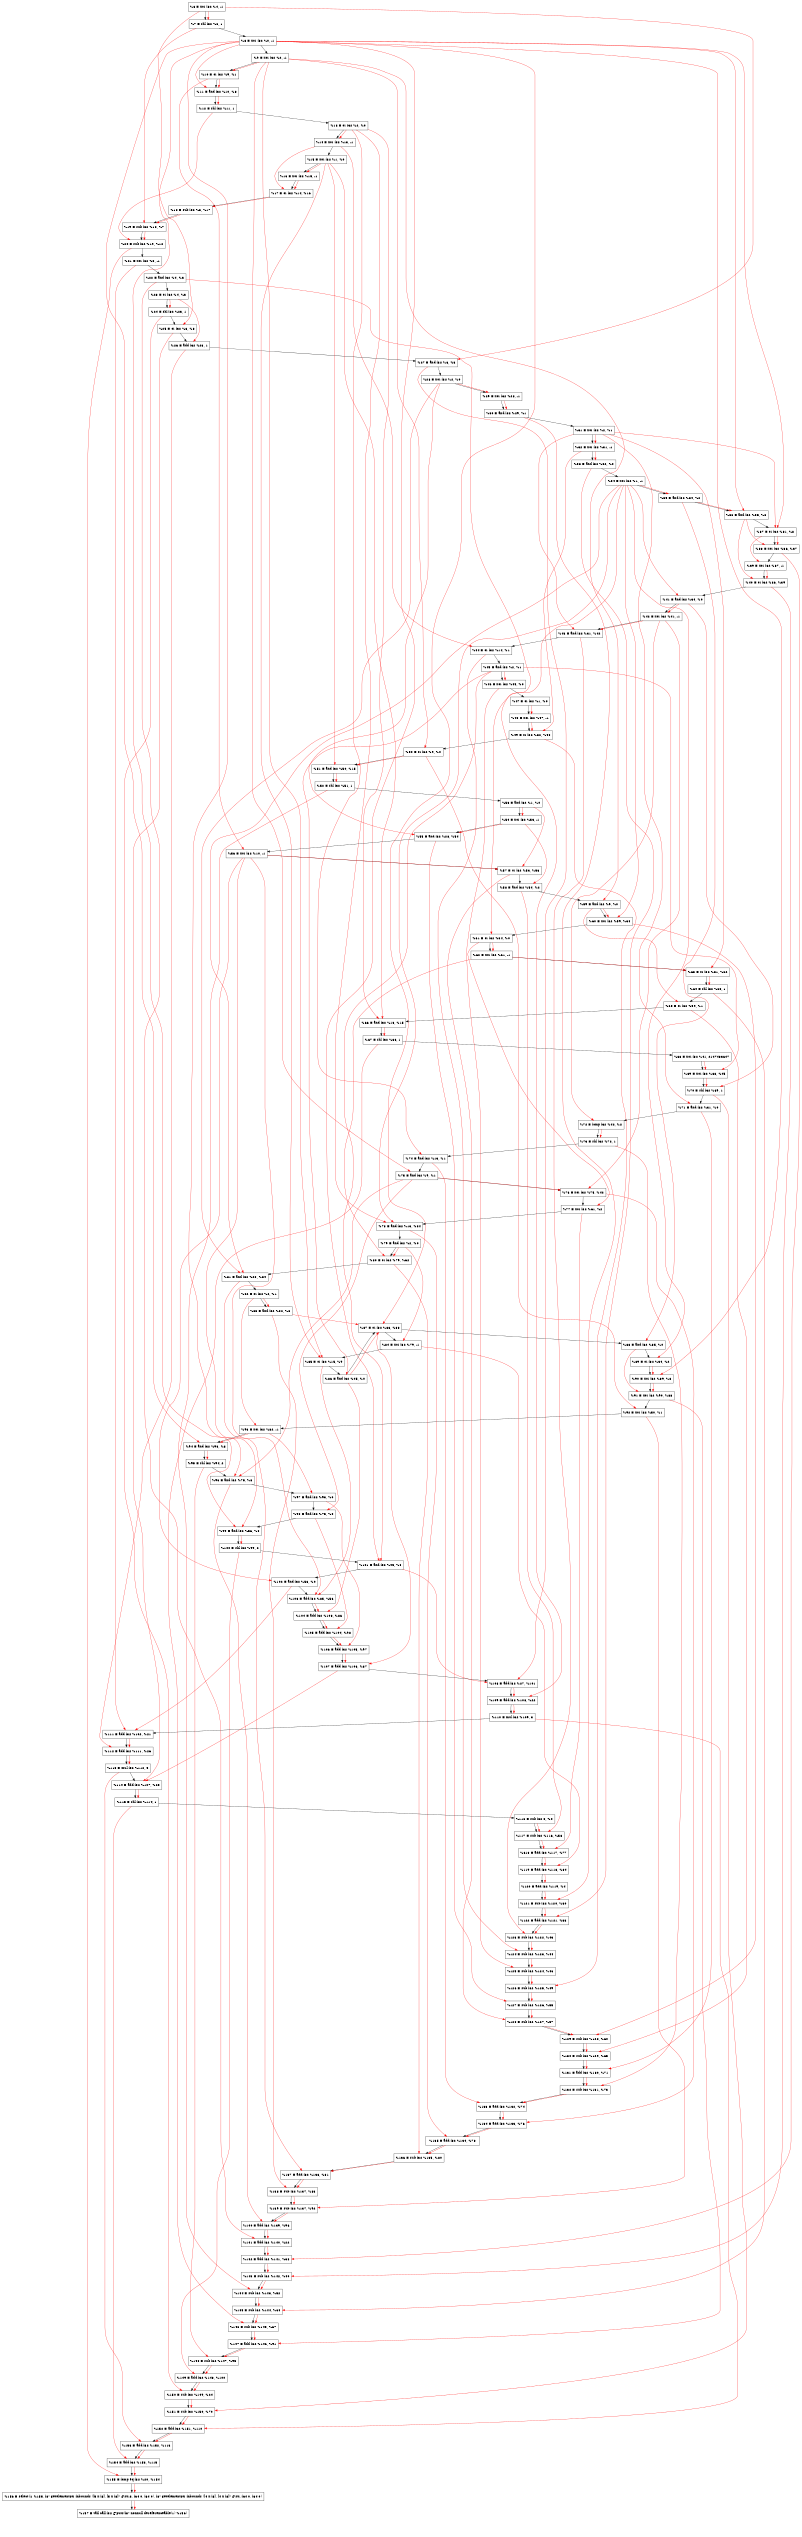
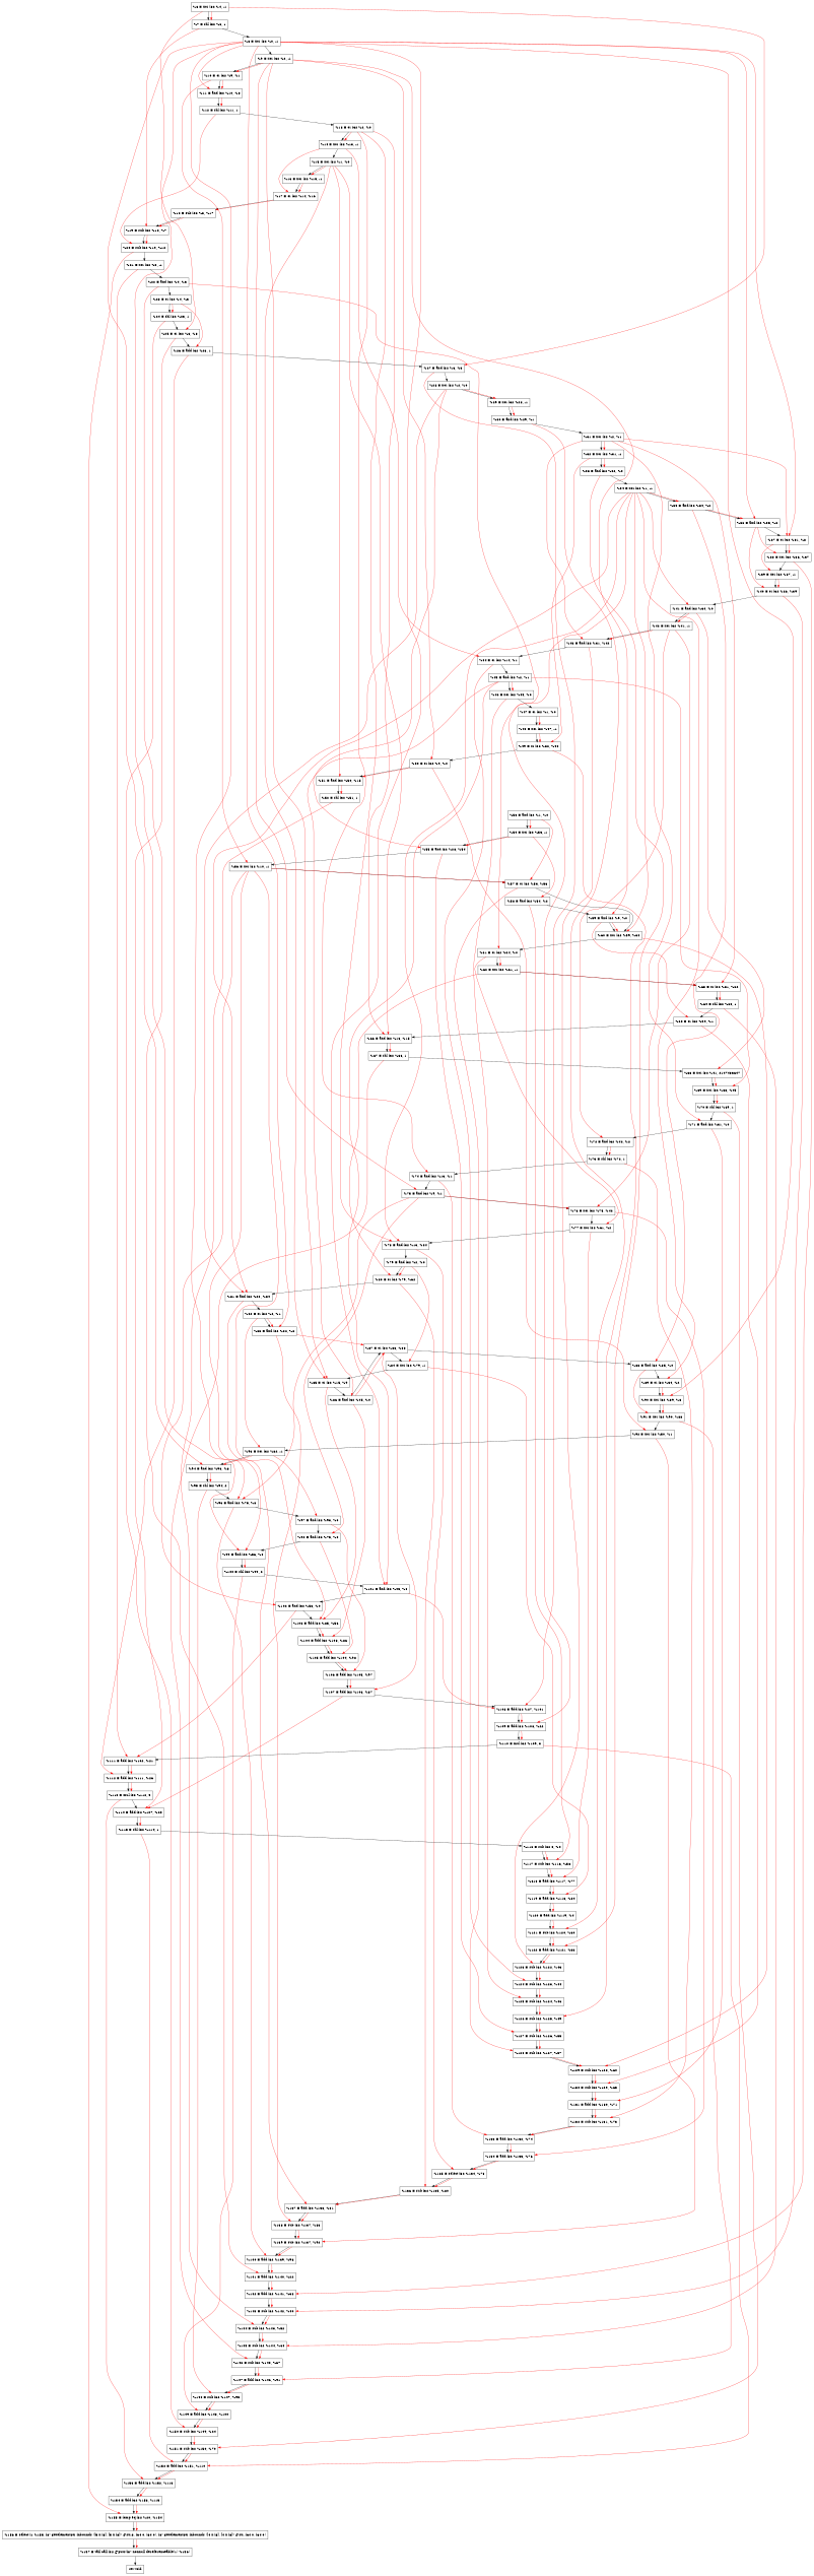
  digraph {
    node [shape=record]
    edge [color=red]
    n1 [label="  %6 = xor i32 %4, -1"]
    n2 [label="  %7 = shl i32 %6, 1"]
    n3 [label="  %25 = or i32 %6, %3"]
    n4 [label="  %27 = and i32 %6, %3"]
    n5 [label="  %8 = xor i32 %0, -1"]
    n6 [label="  %19 = sub i32 %18, %7"]
    n7 [label="  %26 = add i32 %23, 1"]
    n8 [label="  %114 = add i32 %107, %25"]
    n9 [label="  %28 = xor i32 %2, %0"]
    n10 [label="  %108 = add i32 %27, %101"]
    n11 [label="  %9 = xor i32 %2, -1"]
    n12 [label="  %11 = and i32 %10, %8"]
    n13 [label="  %36 = and i32 %35, %8"]
    n14 [label="  %37 = or i32 %31, %8"]
    n15 [label="  %83 = and i32 %82, %8"]
    n16 [label="  %90 = xor i32 %89, %8"]
    n17 [label="  %94 = and i32 %93, %8"]
    n18 [label="  %96 = and i32 %75, %8"]
    n19 [label="  %99 = and i32 %56, %8"]
    n20 [label="  %101 = and i32 %45, %8"]
    n21 [label="  %20 = sub i32 %19, %12"]
    n22 [label="  %10 = or i32 %9, %1"]
    n23 [label="  %50 = or i32 %9, %0"]
    n24 [label="  %59 = and i32 %9, %0"]
    n25 [label="  %75 = and i32 %9, %1"]
    n26 [label="  %85 = or i32 %15, %9"]
    n27 [label="  %12 = shl i32 %11, 1"]
    n28 [label="  %38 = xor i32 %36, %37"]
    n29 [label="  %40 = or i32 %36, %39"]
    n30 [label="  %39 = xor i32 %37, -1"]
    n31 [label="  %87 = or i32 %86, %83"]
    n32 [label="  %138 = sub i32 %137, %83"]
    n33 [label="  %91 = xor i32 %90, %88"]
    n34 [label="  %95 = shl i32 %94, 2"]
    n35 [label="  %97 = and i32 %93, %0"]
    n36 [label="  %140 = add i32 %139, %96"]
    n37 [label="  %100 = shl i32 %99, 2"]
    n38 [label="  %102 = and i32 %56, %0"]
    n39 [label="  %56 = xor i32 %10, -1"]
    n40 [label="  %51 = and i32 %50, %15"]
    n41 [label="  %92 = xor i32 %50, %1"]
    n42 [label="  %60 = xor i32 %59, %34"]
    n43 [label="  %65 = or i32 %59, %1"]
    n44 [label="  %76 = xor i32 %75, %42"]
    n45 [label="  %98 = and i32 %75, %0"]
    n46 [label="  %86 = and i32 %45, %0"]
    n47 [label="  %103 = add i32 %85, %56"]
    n48 [label="  %57 = or i32 %53, %56"]
    n49 [label="  %13 = or i32 %2, %0"]
    n50 [label="  %14 = xor i32 %13, -1"]
    n51 [label="  %66 = and i32 %13, %15"]
    n52 [label="  %74 = and i32 %13, %1"]
    n53 [label="  %78 = and i32 %13, %34"]
    n54 [label="  %21 = xor i32 %3, -1"]
    n55 [label="  %155 = icmp eq i32 %20, %154"]
    n56 [label="  %15 = xor i32 %1, %0"]
    n57 [label="  %17 = or i32 %14, %16"]
    n58 [label="  %44 = or i32 %14, %1"]
    n59 [label="  %67 = shl i32 %66, 1"]
    n60 [label="  %133 = add i32 %132, %74"]
    n61 [label="  %79 = and i32 %2, %0"]
-   n62 [label="  %135 = add i32 %134, %78"]
+   n62 [label="%135 = select i32 %134, %78"]
    n63 [label="  %16 = xor i32 %15, -1"]
    n64 [label="  %18 = sub i32 %3, %17"]
    n65 [label="  %45 = and i32 %2, %1"]
    n66 [label="  %124 = sub i32 %123, %44"]
    n67 [label="  %52 = shl i32 %51, 1"]
    n68 [label="  %22 = and i32 %4, %3"]
    n69 [label="  %111 = add i32 %102, %21"]
    n70 [label="  %156 = select i1 %155, i8* getelementptr inbounds ([5 x i8], [5 x i8]* @str.3, i64 0, i64 0), i8* getelementptr inbounds ([4 x i8], [4 x i8]* @str, i64 0, i64 0)"]
    n71 [label="  %23 = or i32 %4, %3"]
    n72 [label="  %109 = add i32 %108, %22"]
    n73 [label="  %141 = add i32 %140, %22"]
    n74 [label="  %112 = add i32 %111, %26"]
    n75 [label="  %24 = shl i32 %23, 1"]
    n76 [label="  %110 = mul i32 %109, 3"]
    n77 [label="  %142 = add i32 %141, %38"]
    n78 [label="  %150 = sub i32 %149, %24"]
    n79 [label="  %151 = sub i32 %150, %70"]
    n80 [label="  %115 = shl i32 %114, 1"]
    n81 [label="  %113 = mul i32 %112, 5"]
    n82 [label="  %29 = xor i32 %28, -1"]
    n83 [label="  %55 = and i32 %28, %54"]
    n84 [label="  %81 = and i32 %28, %34"]
    n85 [label="  %30 = and i32 %29, %1"]
    n86 [label="  %127 = sub i32 %126, %55"]
    n87 [label="  %82 = or i32 %2, %1"]
    n88 [label="  %137 = add i32 %136, %81"]
    n89 [label="  %31 = xor i32 %2, %1"]
    n90 [label="  %121 = sub i32 %120, %30"]
    n91 [label="  %32 = xor i32 %31, -1"]
    n92 [label="  %43 = and i32 %31, %42"]
    n93 [label="  %63 = or i32 %31, %62"]
    n94 [label="  %71 = and i32 %31, %0"]
    n95 [label="  %122 = add i32 %121, %33"]
    n96 [label="  %33 = and i32 %32, %0"]
    n97 [label="  %49 = or i32 %32, %48"]
    n98 [label="  %123 = sub i32 %122, %43"]
    n99 [label="  %64 = shl i32 %63, 1"]
-   n100 [label="%72 = icmp i32 %42, %2"]
+   n100 [label="  %72 = and i32 %42, %2"]
    n101 [label="  %131 = add i32 %130, %71"]
    n102 [label="  %34 = xor i32 %1, -1"]
    n103 [label="  %126 = sub i32 %125, %49"]
    n104 [label="  %35 = and i32 %34, %2"]
    n105 [label="  %41 = and i32 %34, %0"]
    n106 [label="  %61 = or i32 %34, %0"]
    n107 [label="  %89 = or i32 %34, %2"]
    n108 [label="  %88 = and i32 %35, %0"]
    n109 [label="  %42 = xor i32 %41, -1"]
    n110 [label="  %68 = xor i32 %41, 2147483647"]
    n111 [label="  %129 = sub i32 %128, %60"]
    n112 [label="  %62 = xor i32 %61, -1"]
    n113 [label="  %77 = xor i32 %61, %2"]
    n114 [label="  %143 = sub i32 %142, %40"]
    n115 [label="  %144 = sub i32 %143, %52"]
    n116 [label="  %69 = xor i32 %68, %45"]
    n117 [label="  %73 = shl i32 %72, 1"]
    n118 [label="  %134 = add i32 %133, %76"]
    n119 [label="  %46 = xor i32 %45, %0"]
    n120 [label="  %125 = sub i32 %124, %46"]
    n121 [label="  %47 = or i32 %1, %0"]
    n122 [label="  %70 = shl i32 %69, 1"]
    n123 [label="  %104 = add i32 %103, %86"]
    n124 [label="  %48 = xor i32 %47, -1"]
    n125 [label="  %93 = xor i32 %82, -1"]
    n126 [label="%139 = sub i32 %137, %92"]
    n127 [label="  %53 = and i32 %1, %0"]
    n128 [label="  %54 = xor i32 %53, -1"]
    n129 [label="  %145 = sub i32 %144, %64"]
    n130 [label="  %58 = and i32 %54, %2"]
    n131 [label="  %128 = sub i32 %127, %57"]
    n132 [label="  %117 = sub i32 %116, %58"]
    n133 [label="%618 = add i32 %117, %77"]
    n134 [label="  %130 = sub i32 %129, %65"]
    n135 [label="  %80 = or i32 %79, %62"]
    n136 [label="  %136 = sub i32 %135, %80"]
    n137 [label="  %146 = sub i32 %145, %67"]
    n138 [label="  %147 = add i32 %146, %91"]
    n139 [label="  %152 = add i32 %151, %110"]
    n140 [label="  %132 = sub i32 %131, %73"]
    n141 [label="  %105 = add i32 %104, %98"]
    n142 [label="  %119 = add i32 %118, %84"]
    n143 [label="  %84 = xor i32 %79, -1"]
    n144 [label="  %107 = add i32 %106, %87"]
    n145 [label="  %120 = add i32 %119, %4"]
    n146 [label="  %148 = sub i32 %147, %95"]
    n147 [label="  %106 = add i32 %105, %97"]
    n148 [label="  %149 = add i32 %148, %100"]
    n149 [label="  %153 = add i32 %152, %113"]
    n150 [label="  %154 = add i32 %153, %115"]
    n151 [label="  %116 = sub i32 3, %0"]
    n152 [label="  %157 = tail call i32 @puts(i8* nonnull dereferenceable(1) %156)"]
+   n153 [label="  ret void"]
    n1 -> n2 [color=""]
    n1 -> n2
    n1 -> n3
    n1 -> n4
    n2 -> n5 [color=""]
    n2 -> n6
    n3 -> n7 [color=""]
    n3 -> n8
    n4 -> n9 [color=""]
    n4 -> n10
    n5 -> n11 [color=""]
    n5 -> n12
    n5 -> n13
    n5 -> n14
-   n5 -> n31
+   n5 -> n15
    n5 -> n16
    n5 -> n17
    n5 -> n18
    n5 -> n19
    n5 -> n20
    n6 -> n21 [color=""]
    n6 -> n21
    n7 -> n4 [color=""]
    n7 -> n74
    n8 -> n80 [color=""]
    n8 -> n80
    n9 -> n82 [color=""]
    n9 -> n82
    n9 -> n83
    n9 -> n84
    n10 -> n72 [color=""]
    n10 -> n72
    n11 -> n22 [color=""]
    n11 -> n22
    n11 -> n23
    n11 -> n24
    n11 -> n25
    n11 -> n26
    n12 -> n27 [color=""]
    n12 -> n27
    n13 -> n14 [color=""]
    n13 -> n28
    n13 -> n29
    n14 -> n28 [color=""]
    n14 -> n28
    n14 -> n30
    n15 -> n31
    n15 -> n32
    n16 -> n33 [color=""]
    n16 -> n33
    n17 -> n34 [color=""]
    n17 -> n34
    n18 -> n35 [color=""]
    n18 -> n36
    n19 -> n37 [color=""]
    n19 -> n37
    n20 -> n10
    n20 -> n38 [color=""]
    n21 -> n54 [color=""]
    n21 -> n55
    n22 -> n12 [color=""]
    n22 -> n12
    n22 -> n39
    n23 -> n40 [color=""]
    n23 -> n40
    n23 -> n41
    n24 -> n42 [color=""]
    n24 -> n42
    n24 -> n43
    n25 -> n18
    n25 -> n44 [color=""]
    n25 -> n44
    n25 -> n45
    n26 -> n46 [color=""]
    n26 -> n47
    n27 -> n21
    n27 -> n49 [color=""]
    n28 -> n30 [color=""]
    n28 -> n77
    n29 -> n105 [color=""]
    n29 -> n114
    n30 -> n29 [color=""]
    n30 -> n29
    n31 -> n108 [color=""]
    n31 -> n143 [color=""]
    n31 -> n144
    n32 -> n126 [color=""]
    n32 -> n126
    n33 -> n41 [color=""]
    n33 -> n138
    n34 -> n18 [color=""]
    n34 -> n146
    n35 -> n45 [color=""]
    n35 -> n147
    n36 -> n73 [color=""]
    n36 -> n73
    n37 -> n20 [color=""]
    n37 -> n148
    n38 -> n47 [color=""]
    n38 -> n69
    n39 -> n19
    n39 -> n38
    n39 -> n47
    n39 -> n48 [color=""]
    n39 -> n48
    n40 -> n67 [color=""]
    n40 -> n67
    n41 -> n125 [color=""]
    n41 -> n126
    n42 -> n106 [color=""]
    n42 -> n111
    n43 -> n51 [color=""]
    n43 -> n134
    n44 -> n113 [color=""]
    n44 -> n118
    n45 -> n19 [color=""]
    n45 -> n141
    n46 -> n31 [color=""]
    n46 -> n31
    n46 -> n123
    n47 -> n123 [color=""]
    n47 -> n123
-   n48 -> n130 [color=""]
+   n48 -> n42 [color=""]
    n48 -> n131
    n49 -> n50 [color=""]
    n49 -> n50
    n49 -> n51
    n49 -> n52
    n49 -> n53
    n50 -> n56 [color=""]
    n50 -> n57
    n50 -> n58
    n51 -> n59 [color=""]
    n51 -> n59
    n52 -> n25 [color=""]
    n52 -> n60
    n53 -> n61 [color=""]
    n53 -> n62
    n54 -> n68 [color=""]
    n54 -> n69
    n55 -> n70 [color=""]
    n55 -> n70
    n56 -> n26
    n56 -> n40
    n56 -> n51
    n56 -> n63 [color=""]
    n56 -> n63
    n57 -> n64 [color=""]
    n57 -> n64
    n58 -> n65 [color=""]
    n58 -> n66
    n59 -> n110 [color=""]
    n59 -> n137
    n60 -> n118 [color=""]
    n60 -> n118
    n61 -> n135 [color=""]
    n61 -> n135
    n61 -> n143
    n62 -> n136 [color=""]
    n62 -> n136
    n63 -> n57 [color=""]
    n63 -> n57
    n64 -> n6 [color=""]
    n64 -> n6
    n65 -> n20
    n65 -> n46
    n65 -> n116
    n65 -> n119 [color=""]
    n65 -> n119
    n66 -> n120 [color=""]
    n66 -> n120
    n67 -> n115
-   n67 -> n127 [color=""]
    n68 -> n71 [color=""]
    n68 -> n72
    n68 -> n73
    n69 -> n74 [color=""]
    n69 -> n74
    n70 -> n152 [color=""]
    n70 -> n152
    n71 -> n7
    n71 -> n75 [color=""]
    n71 -> n75
    n72 -> n76 [color=""]
    n72 -> n76
    n73 -> n77 [color=""]
    n73 -> n77
    n74 -> n81 [color=""]
    n74 -> n81
    n75 -> n3 [color=""]
    n75 -> n78
    n76 -> n69 [color=""]
    n76 -> n139
    n77 -> n114 [color=""]
    n77 -> n114
    n78 -> n79 [color=""]
    n78 -> n79
    n79 -> n139 [color=""]
    n79 -> n139
-   n80 -> n150
+   n80 -> n139
    n80 -> n151 [color=""]
    n81 -> n8 [color=""]
    n81 -> n149
    n82 -> n85 [color=""]
    n82 -> n85
    n83 -> n39 [color=""]
    n83 -> n86
    n84 -> n87 [color=""]
    n84 -> n88
    n85 -> n89 [color=""]
    n85 -> n90
    n86 -> n131 [color=""]
    n86 -> n131
    n87 -> n15 [color=""]
    n87 -> n15
    n87 -> n125
    n88 -> n32 [color=""]
    n88 -> n32
    n89 -> n14
    n89 -> n91 [color=""]
    n89 -> n91
    n89 -> n92
    n89 -> n93
    n89 -> n94
    n90 -> n95 [color=""]
    n90 -> n95
    n91 -> n96 [color=""]
    n91 -> n96
    n91 -> n97
    n92 -> n58 [color=""]
    n92 -> n98
    n93 -> n99 [color=""]
    n93 -> n99
    n94 -> n100 [color=""]
    n94 -> n101
    n95 -> n98 [color=""]
    n95 -> n98
    n96 -> n95
    n96 -> n102 [color=""]
    n97 -> n23 [color=""]
    n97 -> n103
    n98 -> n66 [color=""]
    n98 -> n66
    n99 -> n43 [color=""]
    n99 -> n129
    n100 -> n117 [color=""]
    n100 -> n117
    n101 -> n140 [color=""]
    n101 -> n140
    n102 -> n42
    n102 -> n53
    n102 -> n84
    n102 -> n104 [color=""]
    n102 -> n104
    n102 -> n105
    n102 -> n106
    n102 -> n107
    n103 -> n86 [color=""]
    n103 -> n86
    n104 -> n13 [color=""]
    n104 -> n13
    n104 -> n108
    n105 -> n109 [color=""]
    n105 -> n109
-   n105 -> n122
+   n105 -> n110
    n106 -> n112 [color=""]
    n106 -> n112
    n106 -> n113
    n107 -> n16 [color=""]
    n107 -> n16
    n108 -> n33
    n108 -> n107 [color=""]
    n109 -> n44
    n109 -> n92 [color=""]
    n109 -> n92
    n109 -> n100
    n110 -> n116 [color=""]
    n110 -> n116
    n111 -> n134 [color=""]
    n111 -> n134
    n112 -> n93 [color=""]
    n112 -> n93
    n112 -> n135
    n113 -> n53 [color=""]
    n113 -> n133
    n114 -> n115 [color=""]
    n114 -> n115
    n115 -> n129 [color=""]
    n115 -> n129
    n116 -> n122 [color=""]
    n116 -> n122
    n117 -> n52 [color=""]
    n117 -> n140
    n118 -> n62 [color=""]
    n118 -> n62
    n119 -> n120
    n119 -> n121 [color=""]
    n120 -> n103 [color=""]
    n120 -> n103
    n121 -> n124 [color=""]
    n121 -> n124
    n122 -> n79
    n122 -> n94 [color=""]
    n123 -> n141 [color=""]
    n123 -> n141
    n124 -> n97 [color=""]
    n124 -> n97
    n125 -> n17 [color=""]
    n125 -> n17
    n125 -> n35
    n126 -> n36 [color=""]
    n126 -> n36
    n127 -> n48
    n127 -> n128 [color=""]
    n127 -> n128
    n128 -> n83 [color=""]
    n128 -> n83
    n128 -> n130
    n129 -> n137 [color=""]
    n129 -> n137
    n130 -> n24 [color=""]
    n130 -> n132
    n131 -> n111 [color=""]
    n131 -> n111
    n132 -> n133 [color=""]
    n132 -> n133
    n133 -> n142 [color=""]
    n133 -> n142
    n134 -> n101 [color=""]
    n134 -> n101
    n135 -> n84 [color=""]
    n135 -> n136
    n136 -> n88 [color=""]
    n136 -> n88
    n137 -> n138 [color=""]
    n137 -> n138
    n138 -> n146 [color=""]
    n138 -> n146
    n139 -> n149 [color=""]
    n139 -> n149
    n140 -> n60 [color=""]
    n140 -> n60
    n141 -> n147 [color=""]
    n141 -> n147
    n142 -> n145 [color=""]
    n142 -> n145
    n143 -> n26 [color=""]
    n143 -> n142
    n144 -> n8
    n144 -> n10 [color=""]
    n145 -> n90 [color=""]
    n145 -> n90
    n146 -> n148 [color=""]
    n146 -> n148
    n147 -> n144 [color=""]
    n147 -> n144
    n148 -> n78 [color=""]
    n148 -> n78
    n149 -> n150 [color=""]
    n149 -> n150
    n150 -> n55 [color=""]
    n150 -> n55
    n151 -> n132 [color=""]
    n151 -> n132
+   n152 -> n153 [color=""]
  }
